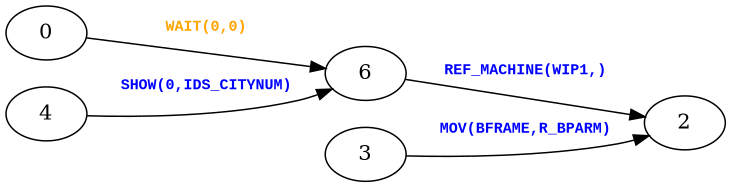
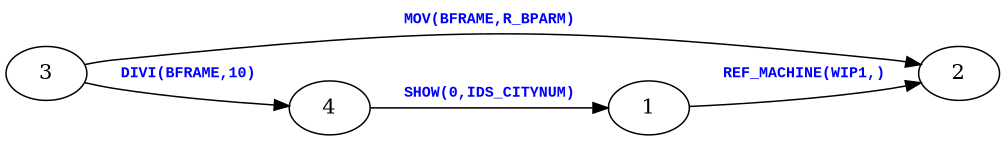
  digraph {
    rankdir=LR
    node [shape=oval]
    edge [fontcolor=blue]
-   0
-   1 [label=6]
+   1
    2
    3
    4
-   0 -> 1 [fontcolor=orange label=< <table border="0"><tr><td><font face="Courier New" point-size="10"><b>WAIT(0,0)<br align="left"/></b></font></td></tr> </table>>]
    1 -> 2 [label=< <table border="0"><tr><td><font face="Courier New" point-size="10"><b>REF_MACHINE(WIP1,)<br align="left"/></b></font></td></tr> </table>>]
    3 -> 2 [label=< <table border="0"><tr><td><font face="Courier New" point-size="10"><b>MOV(BFRAME,R_BPARM)<br align="left"/></b></font></td></tr> </table>>]
+   3 -> 4 [label=< <table border="0"><tr><td><font face="Courier New" point-size="10"><b>DIVI(BFRAME,10)<br align="left"/></b></font></td></tr> </table>>]
    4 -> 1 [label=< <table border="0"><tr><td><font face="Courier New" point-size="10"><b>SHOW(0,IDS_CITYNUM)<br align="left"/></b></font></td></tr> </table>>]
  }
